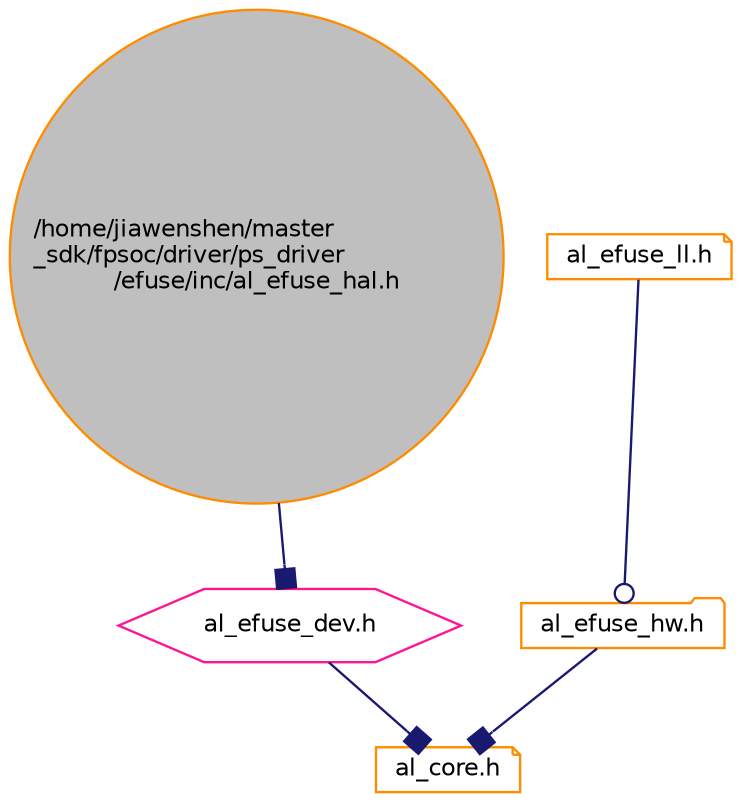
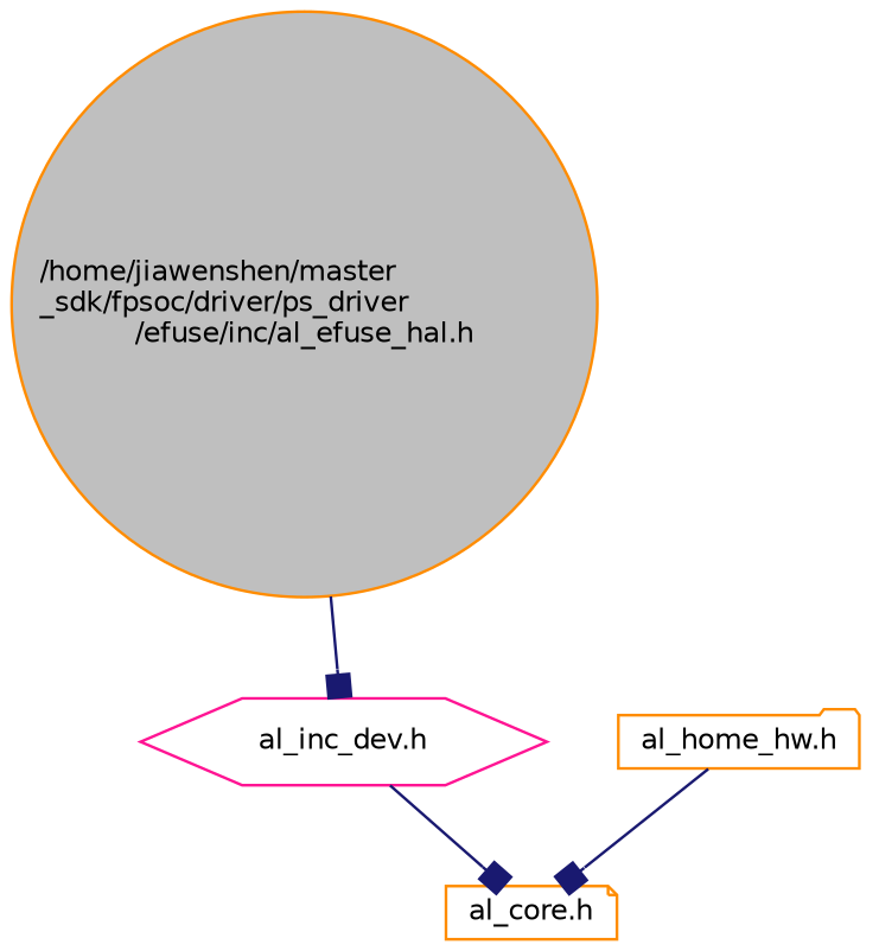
  digraph {
    node [color=darkorange fillcolor=white fontname=Helvetica fontsize=10 shape=note style=filled]
    edge [arrowhead=box color=midnightblue fontname=Helvetica fontsize=10 labelfontname=Helvetica labelfontsize=10 style=solid]
    n1 [fillcolor=grey75 fontcolor=black height=0.2 label="/home/jiawenshen/master\l_sdk/fpsoc/driver/ps_driver\l/efuse/inc/al_efuse_hal.h" shape=circle width=0.4]
-   n2 [color=deeppink height=0.2 label="al_efuse_dev.h" shape=hexagon width=0.4]
+   n2 [color=deeppink height=0.2 label="al_inc_dev.h" shape=hexagon width=0.4]
    n3 [height=0.2 label="al_core.h" width=0.4]
-   n4 [height=0.2 label="al_efuse_ll.h" width=0.4]
-   n5 [height=0.2 label="al_efuse_hw.h" shape=folder width=0.4]
+   n5 [height=0.2 label="al_home_hw.h" shape=folder width=0.4]
    n1 -> n2
    n2 -> n3
-   n4 -> n5 [arrowhead=odot]
    n5 -> n3
  }
